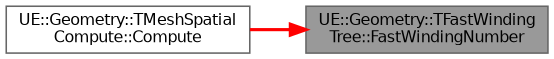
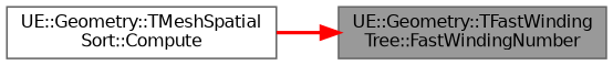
  digraph {
    rankdir=RL
    node [fontname=Helvetica fontsize=10 shape=box style=filled]
    n1 [color=gray40 fillcolor=grey60 fontcolor=black height=0.2 label="UE::Geometry::TFastWinding\lTree::FastWindingNumber" width=0.4]
-   n2 [color=grey40 fillcolor=white height=0.2 label="UE::Geometry::TMeshSpatial\lCompute::Compute" width=0.4]
+   n2 [color=grey40 fillcolor=white height=0.2 label="UE::Geometry::TMeshSpatial\lSort::Compute" width=0.4]
    n1 -> n2 [color=red dir=back fontname=Helvetica fontsize=10 labelfontname=Helvetica labelfontsize=10 style=bold]
  }
